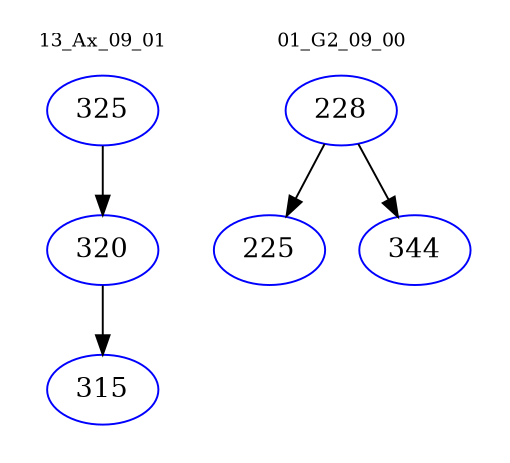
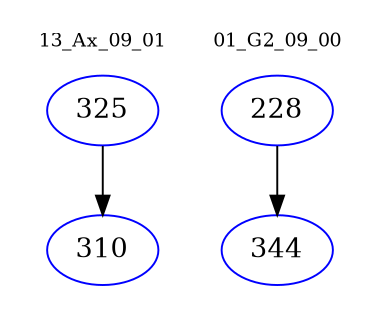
  digraph {
    node [color=blue]
    edge [color=black]
-   n1 [label=320]
-   n2 [label=315]
+   n1 [label=310]
    n3 [label=325]
    n4 [label=228]
-   n5 [label=225]
    n6 [label=344]
    subgraph cluster_1 {
      color=white
      fontsize=10
      label="13_Ax_09_01"
      n1
-     n2
      n3
    }
    subgraph cluster_2 {
      color=white
      fontsize=10
      label="01_G2_09_00"
      n4
-     n5
      n6
    }
-   n1 -> n2
    n3 -> n1
-   n4 -> n5
    n4 -> n6
  }
